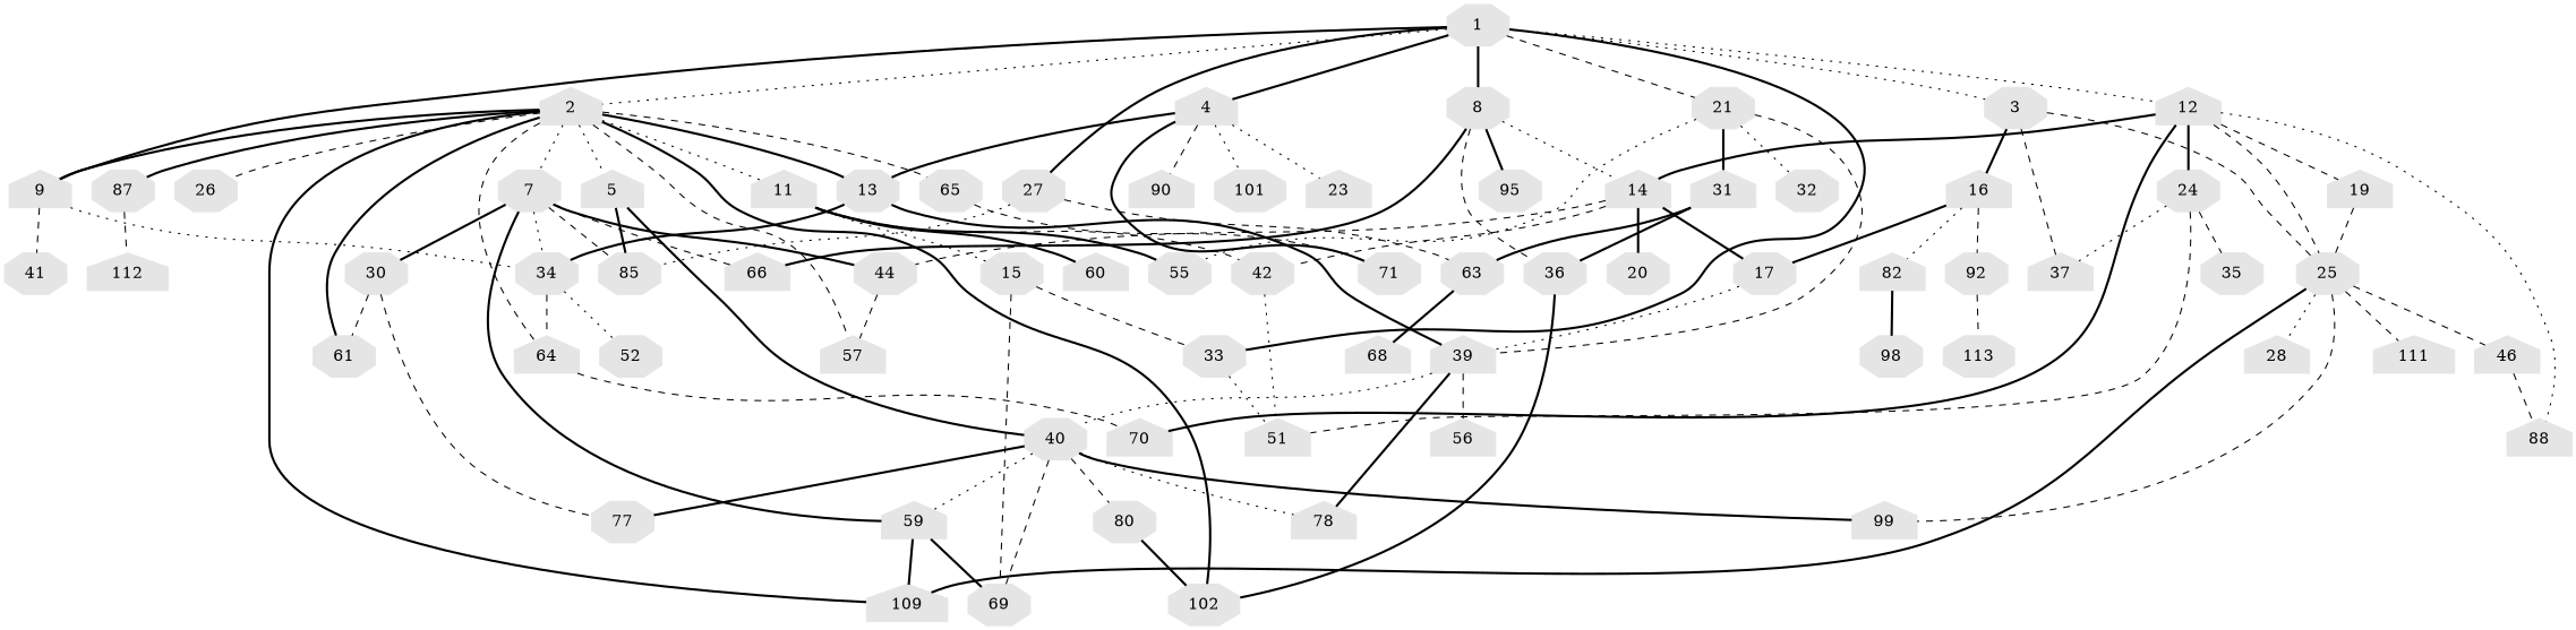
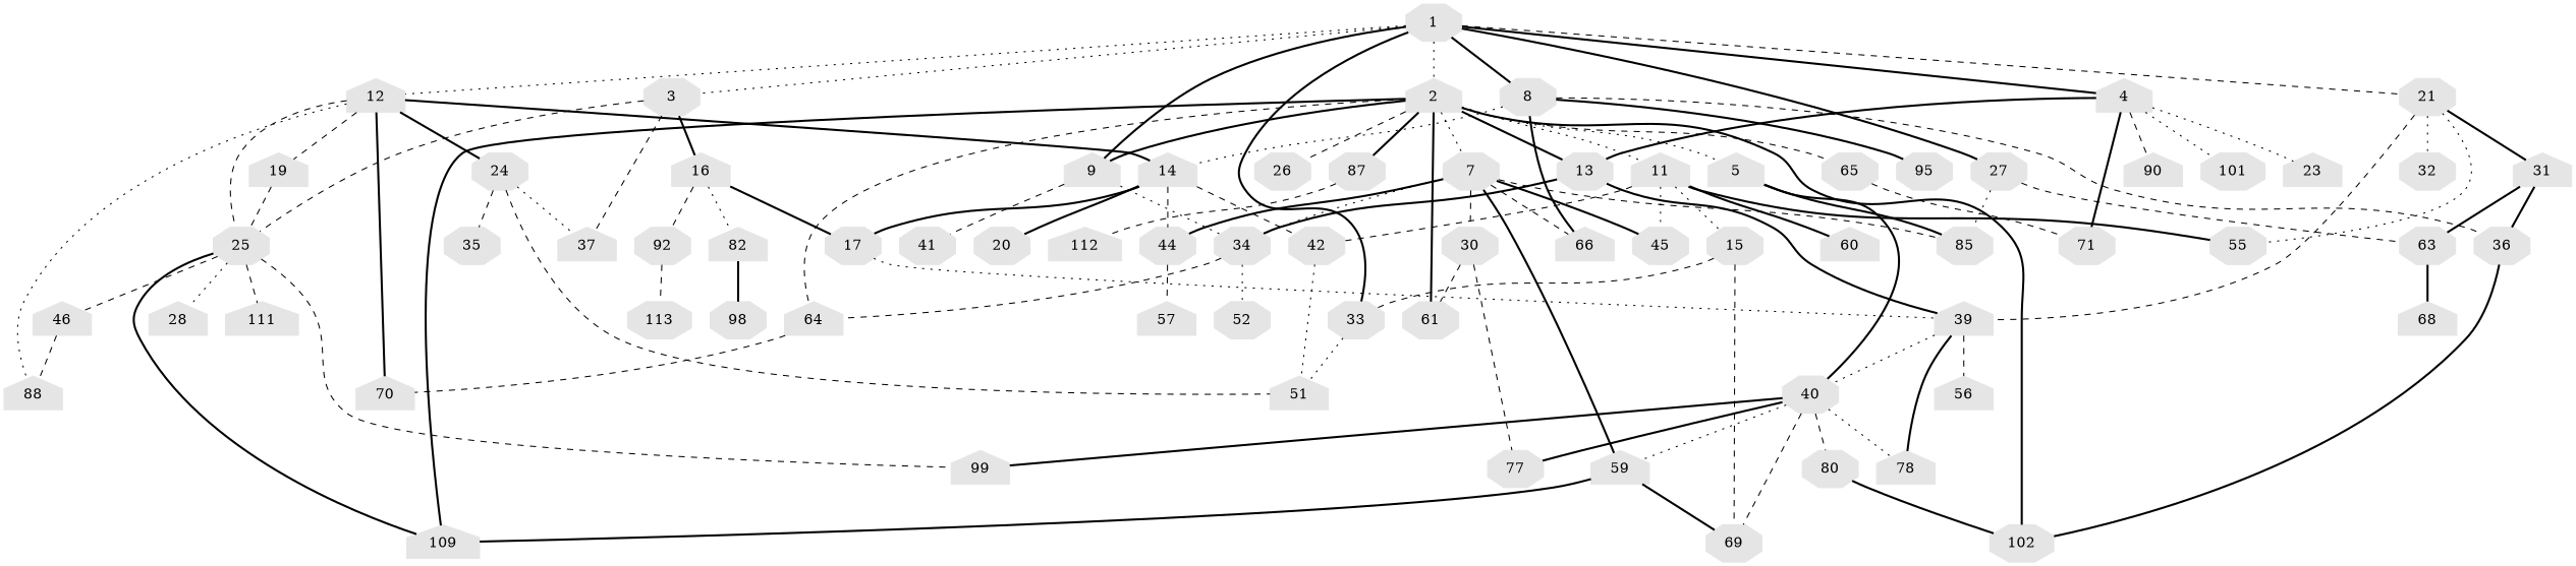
  graph {
    node [color=gray90 shape=octagon style=filled]
    edge [style=bold]
    1 [super="+49"]
    2 [shape=house super="+6"]
    3 [super="+107"]
    4 [shape=house super="+10"]
    8 [super="+48"]
    9 [shape=house]
    12 [shape=house super="+29"]
    21 [super="+47"]
    27 [super="+94"]
    33 [super="+84"]
    5 [shape=house super="+91"]
    7 [super="+18"]
    11 [shape=house super="+22"]
    13 [super="+55"]
    26
    57 [shape=house super="+100"]
    61
    64 [shape=house super="+74"]
    65 [super="+97"]
    87 [super="+89"]
    102
    109 [shape=house]
    16 [shape=house]
    25 [super="+81"]
    37 [shape=house]
    23 [shape=house]
    71
    90 [shape=house]
    101
    66 [shape=house]
    14 [shape=house super="+103"]
    36 [super="+83"]
    95
    34 [super="+38"]
    41
    19 [shape=house super="+53"]
    24 [super="+75"]
    70 [shape=house]
    88 [shape=house]
    n40 [label=55 super="+58"]
    39 [shape=house super="+50"]
    31 [shape=house super="+93"]
    32
    85 [super="+108"]
    63
    51 [shape=house]
    40 [super="+43"]
    30 [super="+62"]
    44
+   45 [super="+67"]
    59 [shape=house super="+105"]
    15
    42 [super="+106"]
    60 [shape=house]
    112 [shape=house]
    17 [super="+76"]
    82 [shape=house super="+86"]
    92 [super="+96"]
    28 [shape=house]
    46 [shape=house super="+72"]
    99 [shape=house]
    111 [shape=house]
    69 [super="+79"]
    77
    78 [shape=house super="+110"]
    80
    52
    20
    35
    56 [shape=house]
    98
    113
    68 [shape=house super="+73"]
    1 -- 2 [style=dotted]
    1 -- 3 [style=dotted]
    1 -- 4
    1 -- 8
    1 -- 9
    1 -- 12 [style=dotted]
    1 -- 21 [style=dashed]
    1 -- 27
    1 -- 33
    2 -- 9
    2 -- 5 [style=dotted]
    2 -- 7 [style=dotted]
    2 -- 11 [style=dotted]
    2 -- 13
    2 -- 26 [style=dashed]
-   2 -- 57 [style=dashed]
    2 -- 61
    2 -- 64 [style=dashed]
    2 -- 65 [style=dashed]
    2 -- 87
    2 -- 102
    2 -- 109
    3 -- 16
    3 -- 25 [style=dashed]
    3 -- 37 [style=dashed]
    4 -- 13
    4 -- 23 [style=dotted]
    4 -- 71
    4 -- 90 [style=dashed]
    4 -- 101 [style=dotted]
    8 -- 66
    8 -- 14 [style=dotted]
    8 -- 36 [style=dashed]
    8 -- 95
    9 -- 34 [style=dotted]
    9 -- 41 [style=dashed]
    12 -- 25 [style=dashed]
    12 -- 14
    12 -- 19 [style=dashed]
    12 -- 24
    12 -- 70
    12 -- 88 [style=dotted]
    21 -- n40 [style=dotted]
    21 -- 39 [style=dashed]
    21 -- 31
    21 -- 32 [style=dotted]
    27 -- 85 [style=dotted]
    27 -- 63 [style=dashed]
    33 -- 51 [style=dotted]
    5 -- 85
    5 -- 40
    7 -- 66 [style=dashed]
    7 -- 34 [style=dotted]
    7 -- 85 [style=dashed]
-   7 -- 30
+   7 -- 30 [style=dashed]
    7 -- 44
+   7 -- 45
    7 -- 59
    11 -- n40
+   11 -- 45 [style=dotted]
    11 -- 15 [style=dotted]
    11 -- 42 [style=dashed]
    11 -- 60
    13 -- 34
    13 -- 39
    64 -- 70 [style=dashed]
    65 -- 71 [style=dashed]
    87 -- 112 [style=dashed]
    16 -- 17
    16 -- 82 [style=dotted]
    16 -- 92 [style=dashed]
    25 -- 109
    25 -- 28 [style=dotted]
    25 -- 46 [style=dashed]
    25 -- 99 [style=dashed]
    25 -- 111 [style=dashed]
    14 -- 44 [style=dashed]
    14 -- 42 [style=dashed]
    14 -- 17
    14 -- 20
    36 -- 102
    34 -- 64 [style=dashed]
    34 -- 52 [style=dotted]
    19 -- 25 [style=dashed]
    24 -- 37 [style=dotted]
    24 -- 51 [style=dashed]
    24 -- 35 [style=dashed]
    39 -- 40 [style=dotted]
    39 -- 78
    39 -- 56 [style=dashed]
    31 -- 36
    31 -- 63
    63 -- 68
    40 -- 59 [style=dotted]
    40 -- 99
    40 -- 69 [style=dashed]
    40 -- 77
    40 -- 78 [style=dotted]
    40 -- 80 [style=dashed]
    30 -- 61 [style=dashed]
    30 -- 77 [style=dashed]
    44 -- 57 [style=dashed]
    59 -- 109
    59 -- 69
    15 -- 33 [style=dashed]
    15 -- 69 [style=dashed]
    42 -- 51 [style=dotted]
    17 -- 39 [style=dotted]
    82 -- 98
    92 -- 113 [style=dashed]
    46 -- 88 [style=dashed]
    80 -- 102
  }
